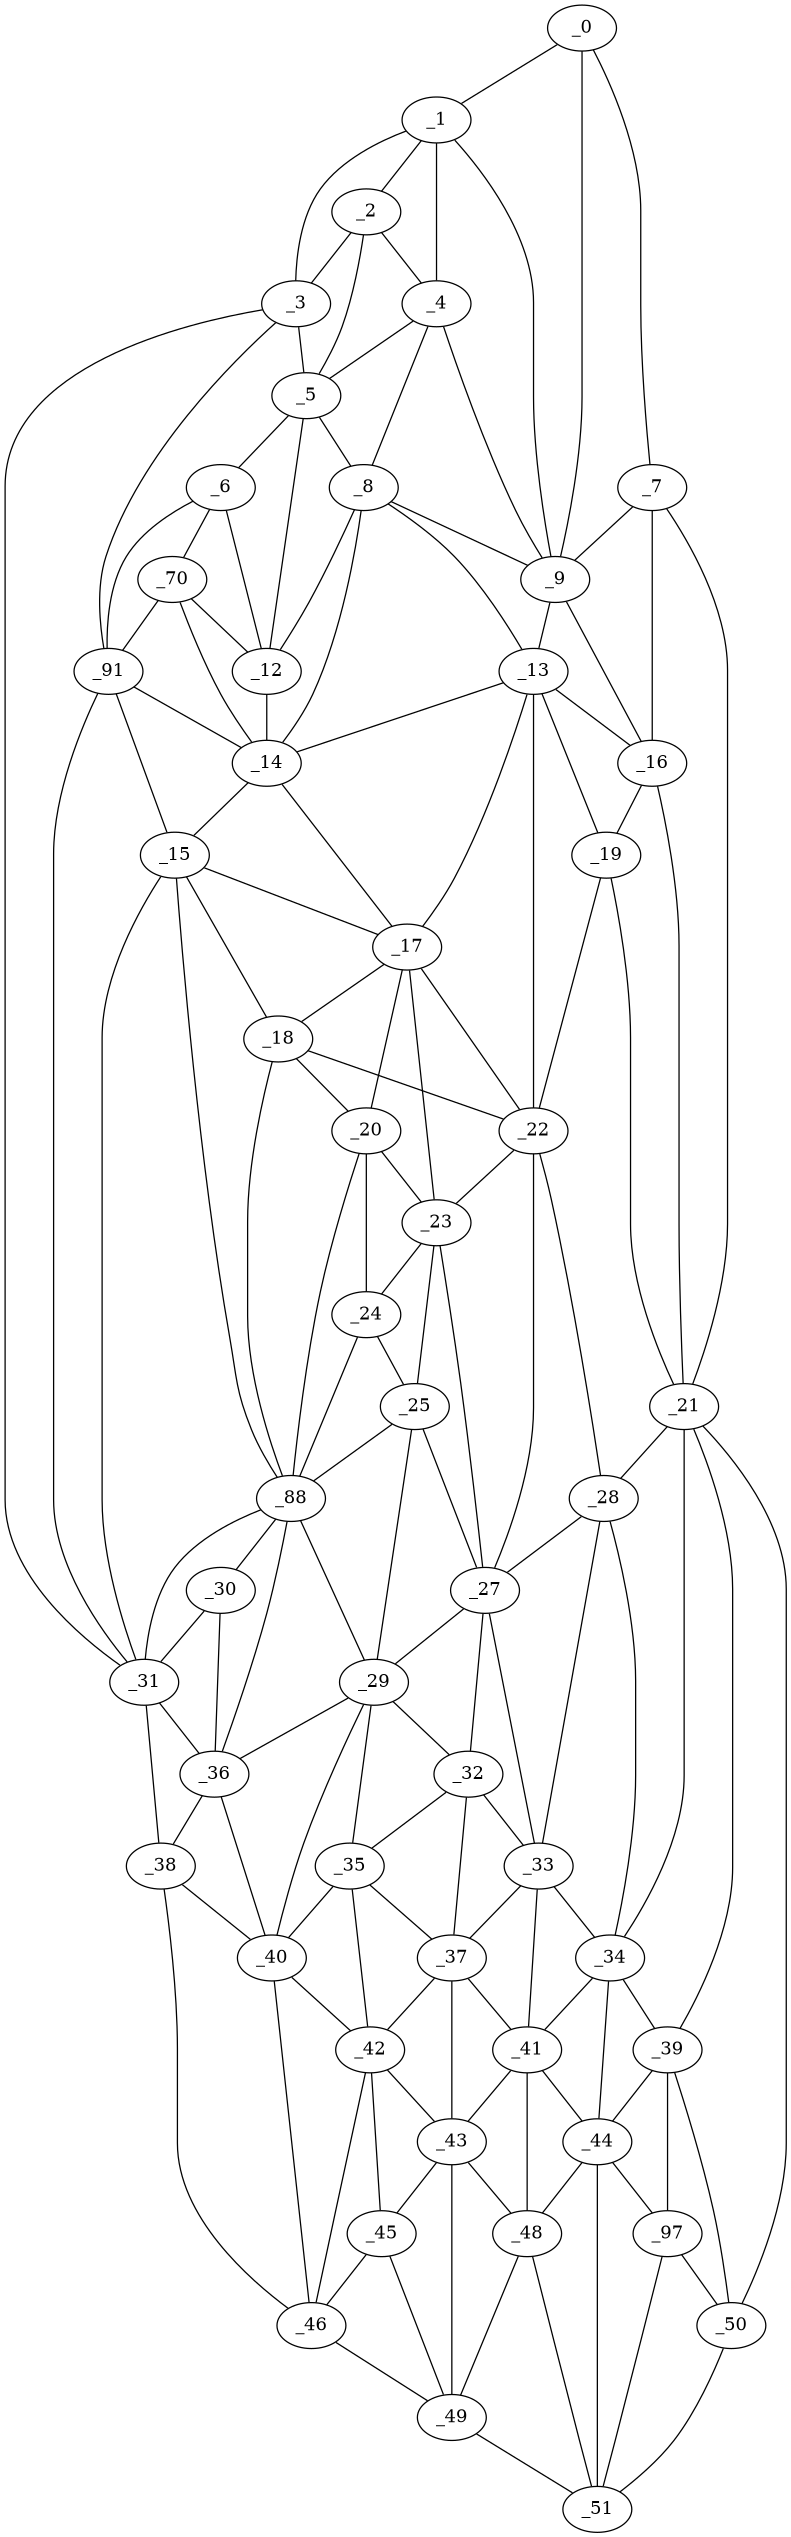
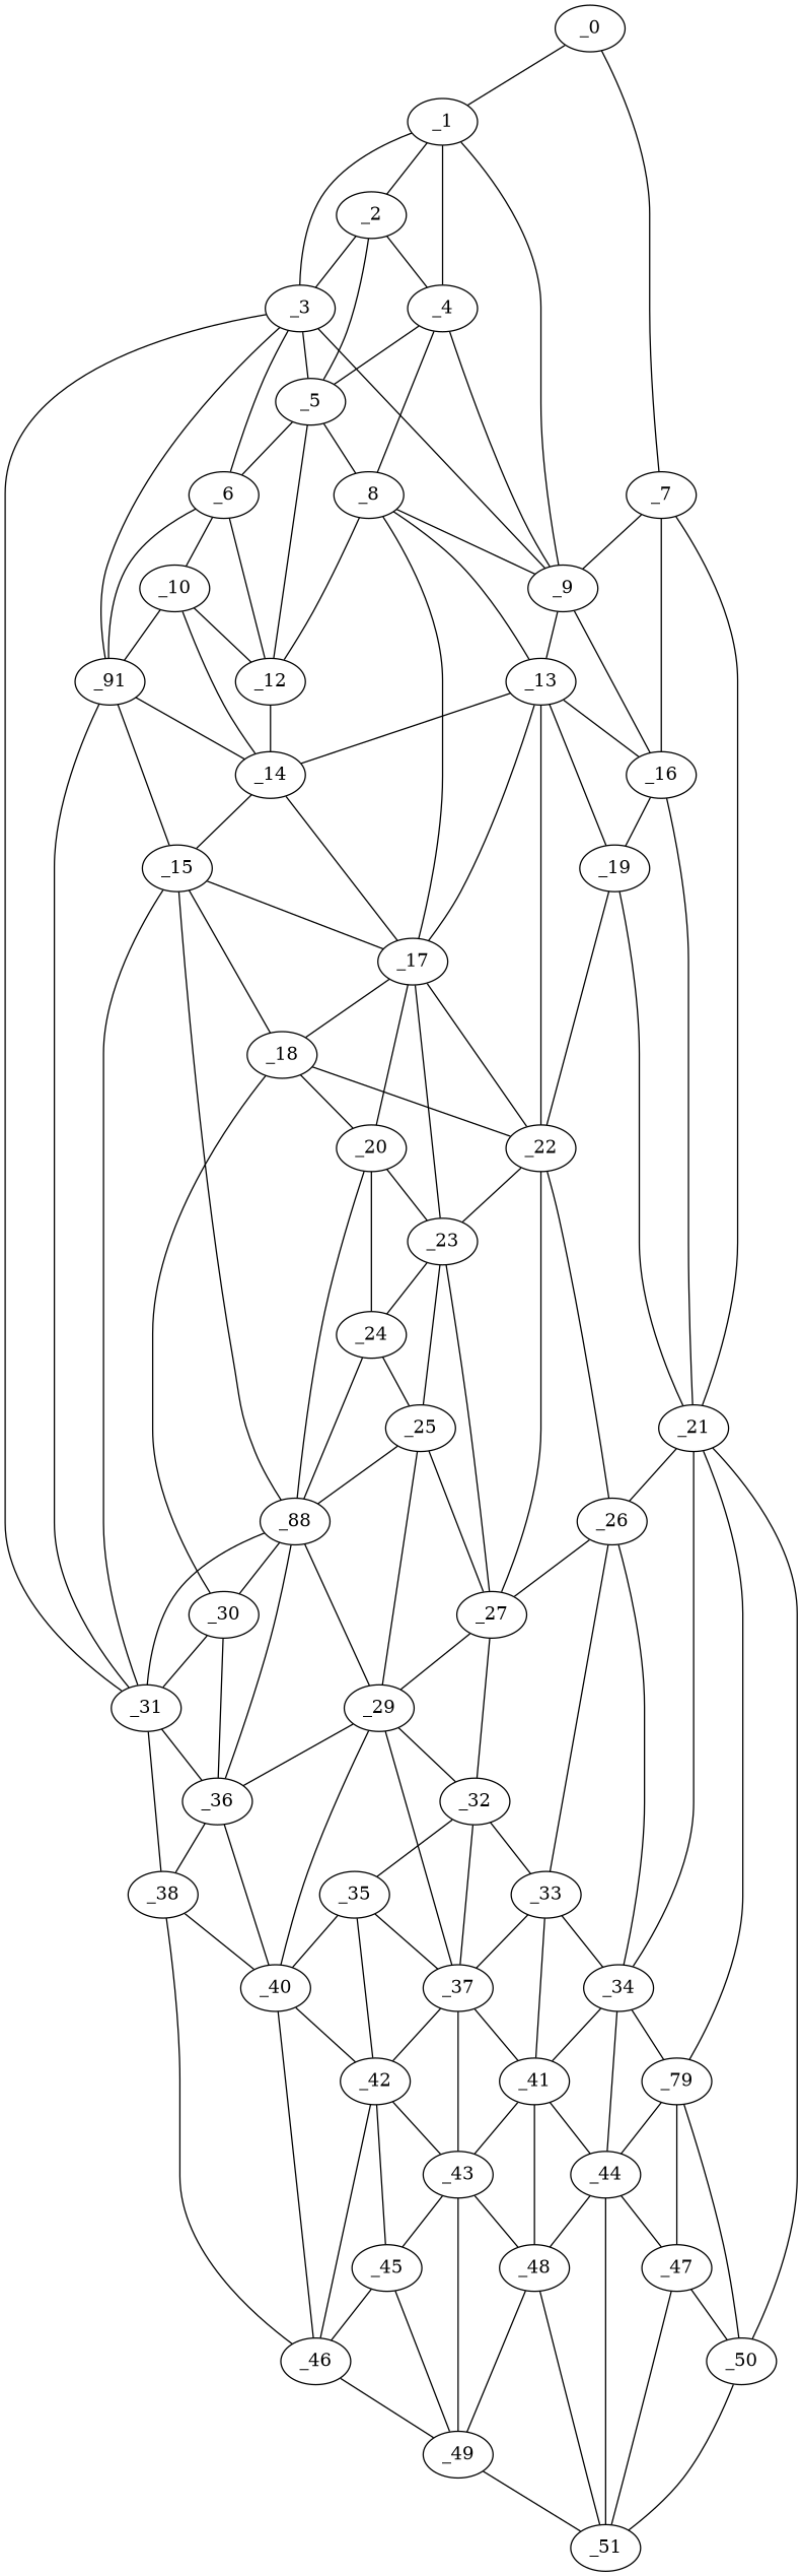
  graph {
    node [x=38 y=66]
    edge [valence=2]
    _0 [x=22 y=20]
    _1 [x=22 y=64]
    _7 [x=34 y=17]
    _9 [y=48]
    _2 [x=24 y=69]
    _3 [x=26 y=81]
    _4 [x=30]
    _16 [x=52 y=28]
    _21 [x=63 y=15]
    _13 [x=42 y=49]
    _5 [x=30 y=71]
    _6 [x=32 y=77]
    n13 [label=_91 y=83]
    _31 [x=84 y=108]
    _8 [x=35]
    _19 [x=57 y=29]
-   _26 [x=74 y=33 label=_28]
+   _26 [x=74 y=33]
    _34 [x=94 y=37]
-   _39 [x=99 y=36]
+   _39 [x=99 y=36 label=_79]
    _50 [x=120 y=39]
    _14 [x=45 y=74]
    _22 [x=65 y=35]
    _17 [x=55 y=74]
    _12 [x=39 y=73]
-   _10 [y=78 label=_70]
+   _10 [y=78]
    _15 [x=49 y=86]
    _36 [x=95 y=102]
    _38 [x=98 y=105]
    _18 [x=56 y=86]
    n30 [label=_88 x=78 y=101]
    _40 [x=99 y=92]
    _46 [x=110 y=99]
    _23 [x=66 y=75]
    _27 [x=75 y=73]
    _33 [x=92]
    _41 [x=101 y=64]
    _44 [x=107 y=45]
-   _47 [x=115 y=43 label=_97]
+   _47 [x=115 y=43]
    _51 [x=123 y=50]
    _20 [x=60 y=85]
    _29 [x=79 y=86]
    _30 [x=81 y=104]
    _24 [x=67 y=84]
    _25 [x=72 y=84]
    _32 [x=88 y=72]
    _35 [x=94 y=83]
    _37 [x=96 y=74]
    _43 [x=106 y=68]
    _48 [x=117 y=63]
    _42 [x=104 y=80]
    _45 [x=109 y=78]
    _49 [x=117 y=73]
    _0 -- _1 [valence=1]
    _0 -- _7 [valence=1]
-   _0 -- _9
+   _3 -- _9
    _1 -- _9
    _1 -- _2
    _1 -- _3 [valence=1]
    _1 -- _4
    _7 -- _9
    _7 -- _16
    _7 -- _21 [valence=1]
    _9 -- _16 [valence=1]
    _9 -- _13
    _2 -- _3 [valence=1]
    _2 -- _4 [valence=1]
    _2 -- _5
    _3 -- _5
+   _3 -- _6 [valence=1]
    _3 -- n13
    _3 -- _31 [valence=1]
    _4 -- _9
    _4 -- _5
    _4 -- _8
    _16 -- _21
    _16 -- _19
    _21 -- _26 [valence=1]
    _21 -- _34
    _21 -- _39
    _21 -- _50 [valence=1]
    _13 -- _16
    _13 -- _19 [valence=1]
    _13 -- _14
    _13 -- _22 [valence=1]
    _13 -- _17 [valence=1]
    _5 -- _6
    _5 -- _8 [valence=1]
    _5 -- _12 [valence=1]
    _6 -- n13 [valence=1]
    _6 -- _12 [valence=1]
    _6 -- _10
    n13 -- _31
    n13 -- _14 [valence=1]
    n13 -- _15
    _31 -- _36 [valence=1]
    _31 -- _38 [valence=1]
    _8 -- _9
    _8 -- _13
-   _8 -- _14 [valence=1]
+   _8 -- _17 [valence=1]
    _8 -- _12
    _19 -- _21 [valence=1]
    _19 -- _22
    _26 -- _34
    _26 -- _27
    _26 -- _33
    _34 -- _39
    _34 -- _41
    _34 -- _44 [valence=1]
    _39 -- _50
    _39 -- _44 [valence=1]
    _39 -- _47
    _50 -- _51 [valence=1]
    _14 -- _17
    _14 -- _15
    _22 -- _26
    _22 -- _23
    _22 -- _27
    _17 -- _22
    _17 -- _18
    _17 -- _23 [valence=1]
    _17 -- _20
    _12 -- _14 [valence=1]
    _10 -- n13
    _10 -- _14
    _10 -- _12
    _15 -- _31
    _15 -- _17 [valence=1]
    _15 -- _18
    _15 -- n30 [valence=1]
    _36 -- _38
    _36 -- _40 [valence=1]
    _38 -- _40
    _38 -- _46 [valence=1]
    _18 -- _22
-   _18 -- n30
+   _18 -- _30
    _18 -- _20
    n30 -- _31 [valence=1]
    n30 -- _36
    n30 -- _29 [valence=1]
    n30 -- _30
    _40 -- _46
    _40 -- _42 [valence=1]
    _46 -- _49 [valence=1]
    _23 -- _27
    _23 -- _24 [valence=1]
    _23 -- _25
-   _27 -- _33
    _27 -- _29
    _27 -- _32
    _33 -- _34 [valence=1]
    _33 -- _41
    _33 -- _37
    _41 -- _44
    _41 -- _43
    _41 -- _48 [valence=1]
    _44 -- _47
    _44 -- _51
    _44 -- _48
    _47 -- _50 [valence=1]
    _47 -- _51 [valence=1]
    _20 -- n30 [valence=1]
    _20 -- _23
    _20 -- _24
    _29 -- _36 [valence=1]
    _29 -- _40
    _29 -- _32 [valence=1]
-   _29 -- _35
+   _29 -- _37
    _30 -- _31
    _30 -- _36 [valence=1]
    _24 -- n30 [valence=1]
    _24 -- _25
    _25 -- n30
    _25 -- _27 [valence=1]
    _25 -- _29
    _32 -- _33 [valence=1]
    _32 -- _35 [valence=1]
    _32 -- _37
    _35 -- _40
    _35 -- _37
    _35 -- _42
    _37 -- _41 [valence=1]
    _37 -- _43
    _37 -- _42 [valence=1]
    _43 -- _48
    _43 -- _45 [valence=1]
    _43 -- _49 [valence=1]
    _48 -- _51
    _48 -- _49
    _42 -- _46
    _42 -- _43
    _42 -- _45
    _45 -- _46 [valence=1]
    _45 -- _49
    _49 -- _51 [valence=1]
  }
